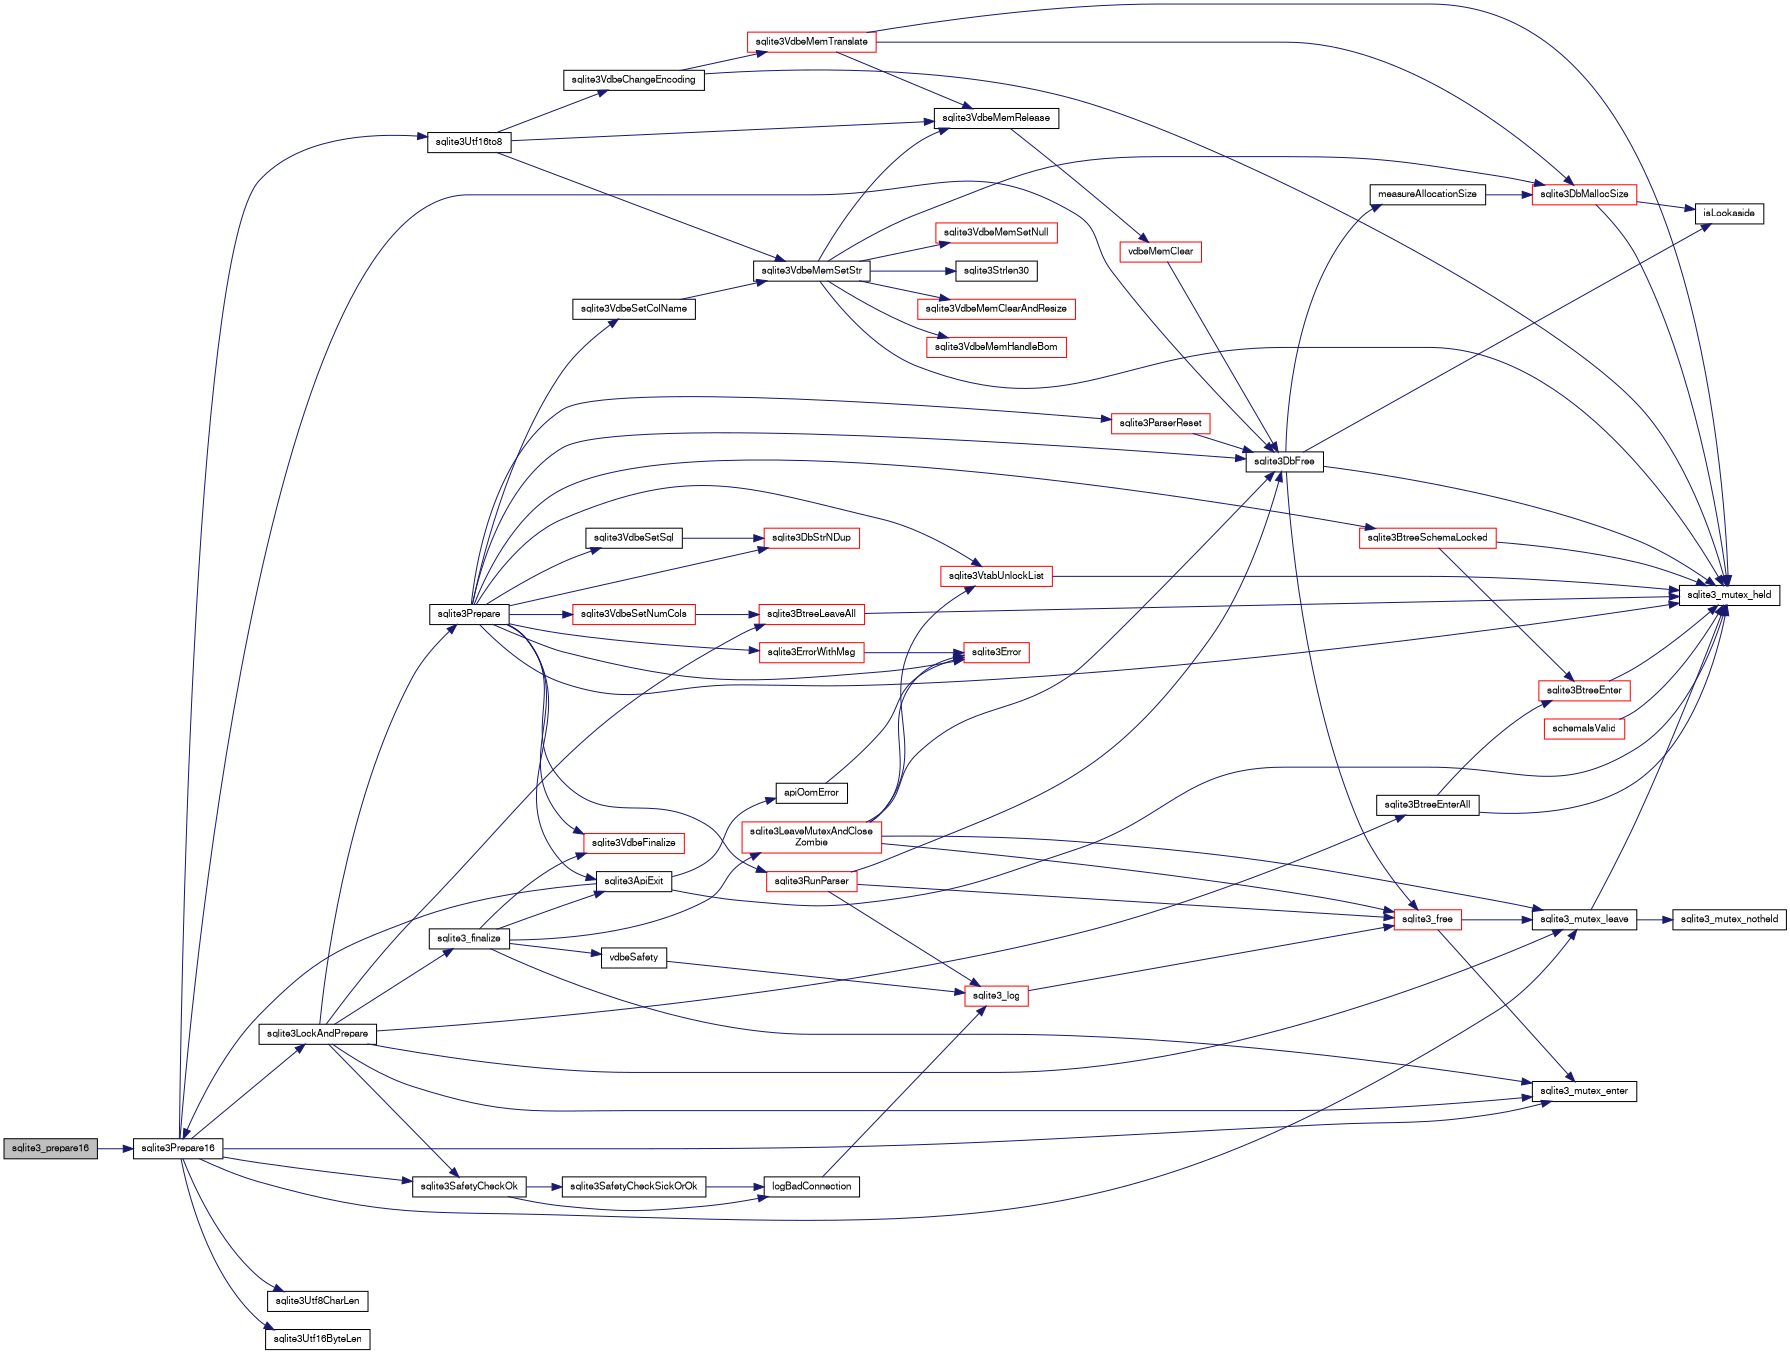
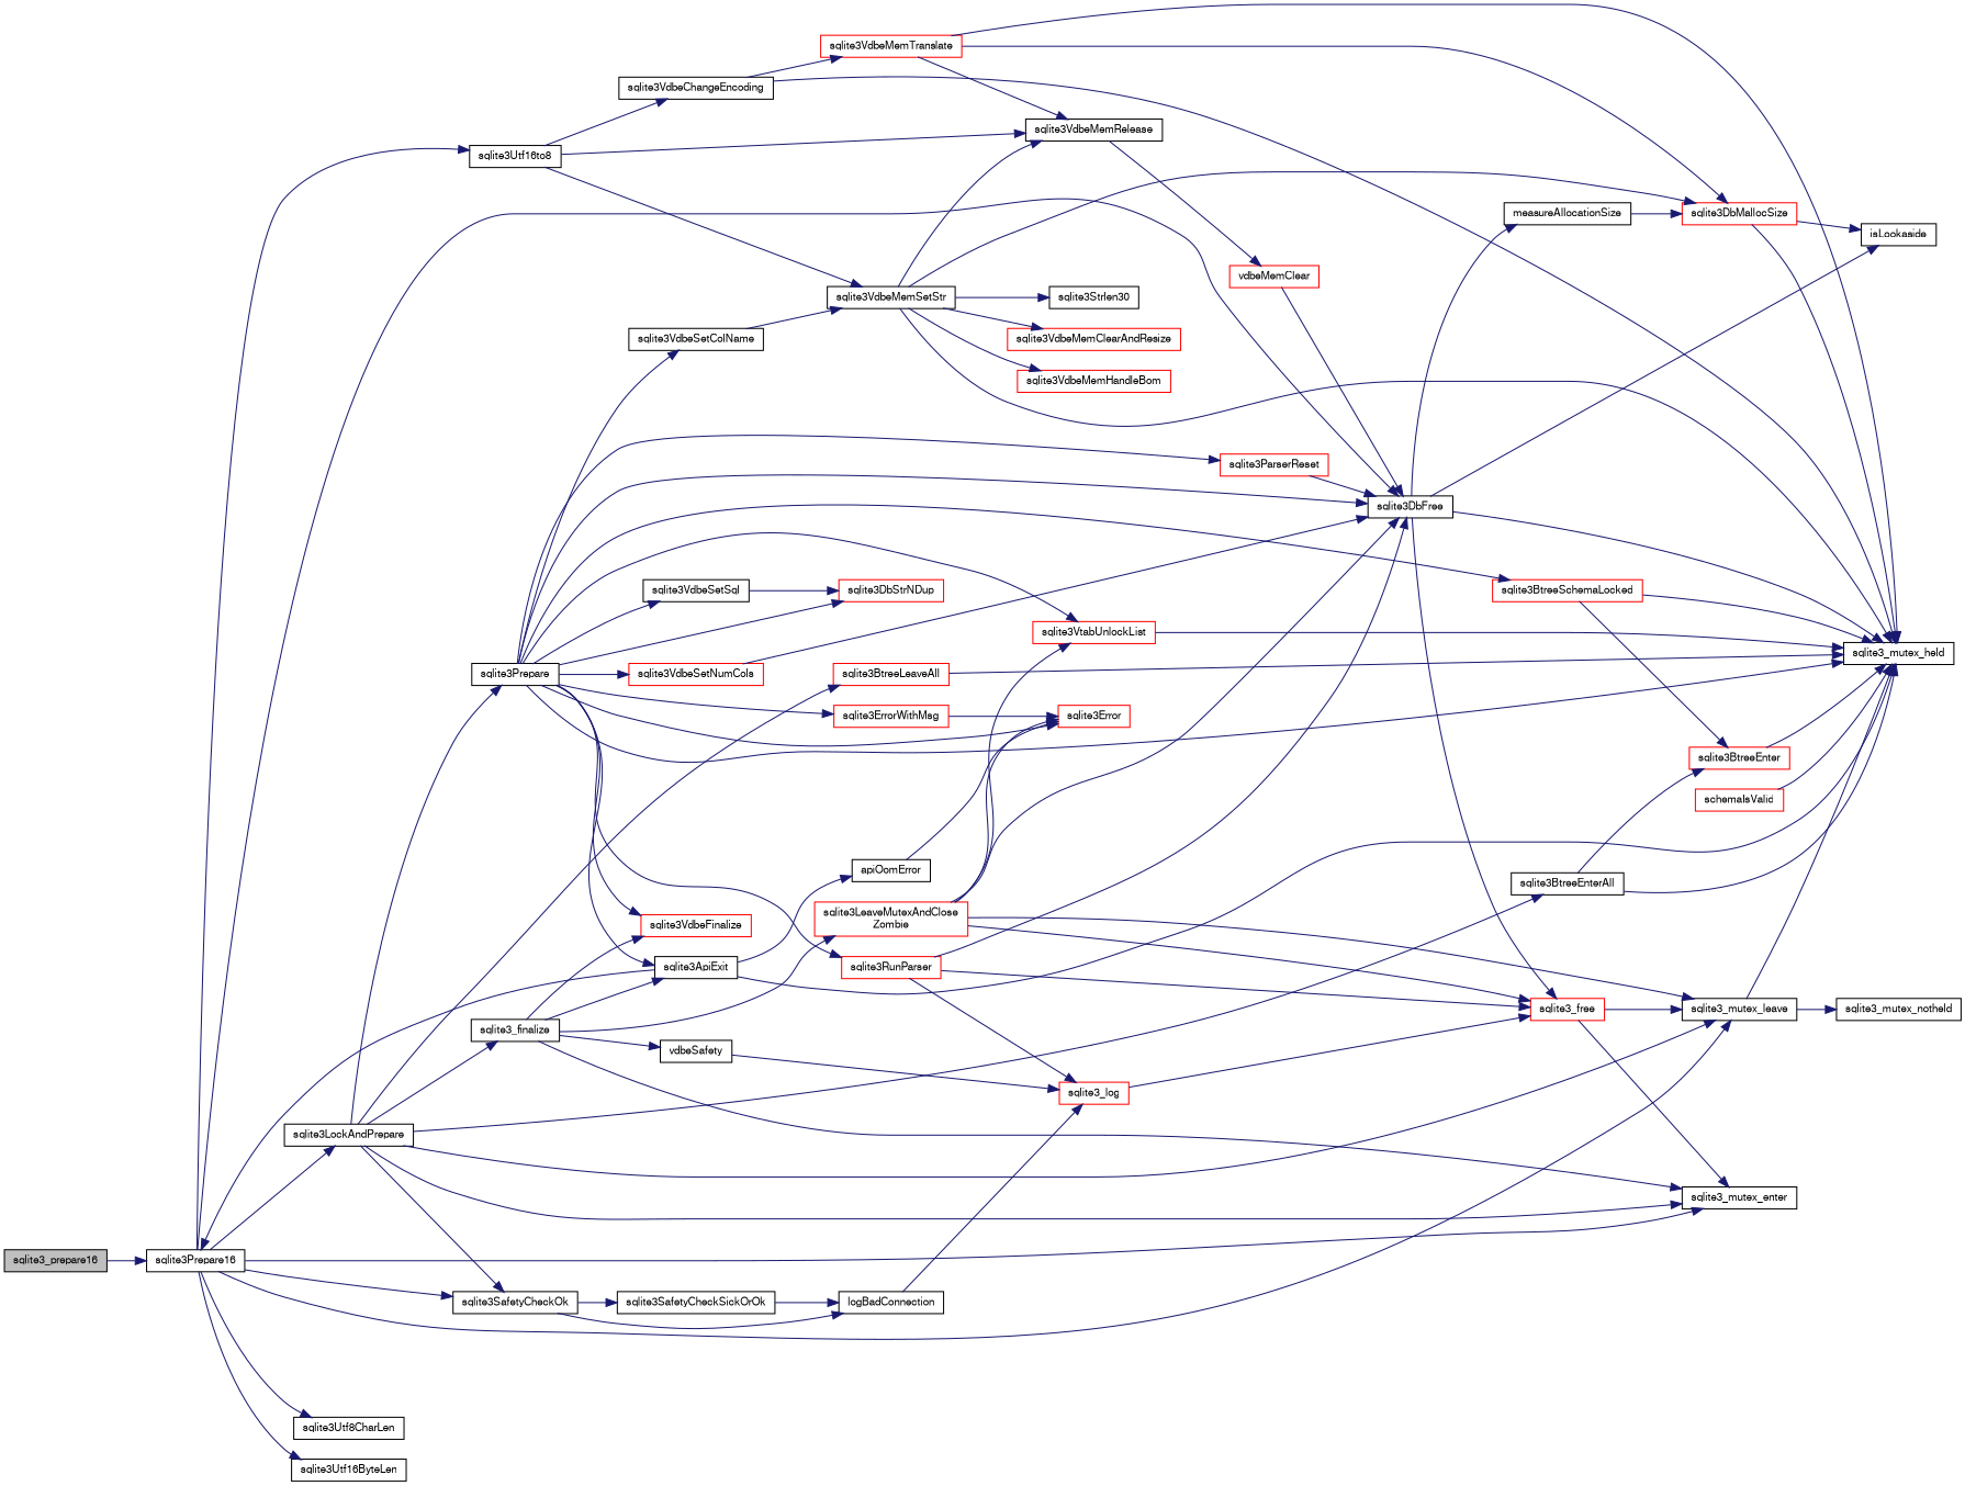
  digraph {
    rankdir=LR
    node [color=black fillcolor=white fontname=FreeSans fontsize=10 shape=record style=filled]
    edge [color=midnightblue fontname=FreeSans fontsize=10 labelfontname=FreeSans labelfontsize=10 style=solid]
    n1 [fillcolor=grey75 fontcolor=black height=0.2 label=sqlite3_prepare16 width=0.4]
    n2 [height=0.2 label=sqlite3Prepare16 width=0.4]
    n3 [height=0.2 label=sqlite3SafetyCheckOk width=0.4]
    n4 [height=0.2 label=sqlite3_mutex_enter width=0.4]
    n5 [height=0.2 label=sqlite3_mutex_leave width=0.4]
    n6 [height=0.2 label=sqlite3Utf16to8 width=0.4]
    n7 [height=0.2 label=sqlite3DbFree width=0.4]
    n8 [height=0.2 label=sqlite3LockAndPrepare width=0.4]
    n9 [height=0.2 label=sqlite3Utf8CharLen width=0.4]
    n10 [height=0.2 label=sqlite3Utf16ByteLen width=0.4]
    n11 [height=0.2 label=logBadConnection width=0.4]
    n12 [height=0.2 label=sqlite3SafetyCheckSickOrOk width=0.4]
    n13 [height=0.2 label=sqlite3_mutex_held width=0.4]
    n14 [height=0.2 label=sqlite3_mutex_notheld width=0.4]
    n15 [height=0.2 label=sqlite3VdbeMemSetStr width=0.4]
    n16 [height=0.2 label=sqlite3VdbeMemRelease width=0.4]
    n17 [height=0.2 label=sqlite3VdbeChangeEncoding width=0.4]
    n18 [color=red height=0.2 label=sqlite3_free width=0.4]
    n19 [height=0.2 label=measureAllocationSize width=0.4]
    n20 [height=0.2 label=isLookaside width=0.4]
    n21 [height=0.2 label=sqlite3BtreeEnterAll width=0.4]
    n22 [height=0.2 label=sqlite3Prepare width=0.4]
    n23 [height=0.2 label=sqlite3_finalize width=0.4]
    n24 [color=red height=0.2 label=sqlite3BtreeLeaveAll width=0.4]
    n25 [height=0.2 label=sqlite3ApiExit width=0.4]
    n26 [height=0.2 label=apiOomError width=0.4]
    n27 [color=red height=0.2 label=sqlite3_log width=0.4]
-   n28 [color=red height=0.2 label=sqlite3VdbeMemSetNull width=0.4]
    n29 [height=0.2 label=sqlite3Strlen30 width=0.4]
    n30 [color=red height=0.2 label=sqlite3VdbeMemClearAndResize width=0.4]
    n31 [color=red height=0.2 label=sqlite3DbMallocSize width=0.4]
    n32 [color=red height=0.2 label=sqlite3VdbeMemHandleBom width=0.4]
    n33 [color=red height=0.2 label=vdbeMemClear width=0.4]
    n34 [color=red height=0.2 label=sqlite3VdbeMemTranslate width=0.4]
    n35 [color=red height=0.2 label=sqlite3BtreeEnter width=0.4]
    n36 [color=red height=0.2 label=sqlite3BtreeSchemaLocked width=0.4]
    n37 [color=red height=0.2 label=sqlite3ErrorWithMsg width=0.4]
    n38 [color=red height=0.2 label=sqlite3Error width=0.4]
    n39 [color=red height=0.2 label=sqlite3VtabUnlockList width=0.4]
    n40 [color=red height=0.2 label=sqlite3DbStrNDup width=0.4]
    n41 [color=red height=0.2 label=sqlite3RunParser width=0.4]
    n42 [color=red height=0.2 label=sqlite3VdbeSetNumCols width=0.4]
    n43 [height=0.2 label=sqlite3VdbeSetColName width=0.4]
    n44 [height=0.2 label=sqlite3VdbeSetSql width=0.4]
    n45 [color=red height=0.2 label=sqlite3VdbeFinalize width=0.4]
    n46 [color=red height=0.2 label=sqlite3ParserReset width=0.4]
    n47 [height=0.2 label=vdbeSafety width=0.4]
    n48 [color=red height=0.2 label="sqlite3LeaveMutexAndClose\lZombie" width=0.4]
    n49 [color=red height=0.2 label=schemaIsValid width=0.4]
    n1 -> n2
    n2 -> n3
    n2 -> n4
    n2 -> n5
    n2 -> n6
    n2 -> n7
    n2 -> n8
    n2 -> n9
    n2 -> n10
    n3 -> n11
    n3 -> n12
    n5 -> n13
    n5 -> n14
    n6 -> n15
    n6 -> n16
    n6 -> n17
    n7 -> n13
    n7 -> n18
    n7 -> n19
    n7 -> n20
    n8 -> n3
    n8 -> n4
    n8 -> n5
    n8 -> n21
    n8 -> n22
    n8 -> n23
    n8 -> n24
    n11 -> n27
    n12 -> n11
    n15 -> n13
    n15 -> n16
-   n15 -> n28
    n15 -> n29
    n15 -> n30
    n15 -> n31
    n15 -> n32
    n16 -> n33
    n17 -> n13
    n17 -> n34
    n18 -> n4
    n18 -> n5
    n19 -> n31
    n21 -> n13
    n21 -> n35
    n22 -> n7
    n22 -> n13
    n22 -> n25
    n22 -> n36
    n22 -> n37
    n22 -> n38
    n22 -> n39
    n22 -> n40
    n22 -> n41
    n22 -> n42
    n22 -> n43
    n22 -> n44
    n22 -> n45
    n22 -> n46
    n23 -> n4
    n23 -> n25
    n23 -> n45
    n23 -> n47
    n23 -> n48
    n24 -> n13
    n25 -> n2
    n25 -> n13
    n25 -> n26
    n26 -> n38
    n27 -> n18
    n31 -> n13
    n31 -> n20
    n33 -> n7
    n34 -> n13
    n34 -> n16
    n34 -> n31
    n35 -> n13
    n36 -> n13
    n36 -> n35
    n37 -> n38
    n39 -> n13
    n41 -> n7
    n41 -> n18
    n41 -> n27
-   n42 -> n24
+   n42 -> n7
    n43 -> n15
    n44 -> n40
    n46 -> n7
    n47 -> n27
    n48 -> n5
    n48 -> n7
    n48 -> n18
    n48 -> n38
    n48 -> n39
    n49 -> n13
  }
